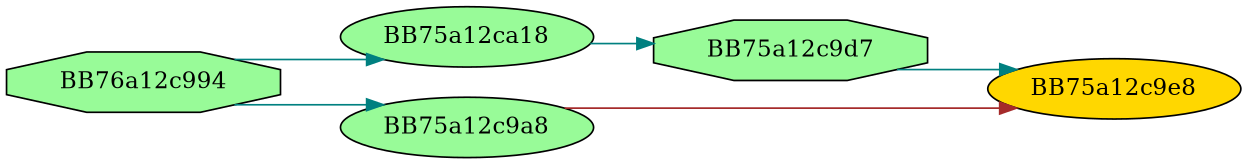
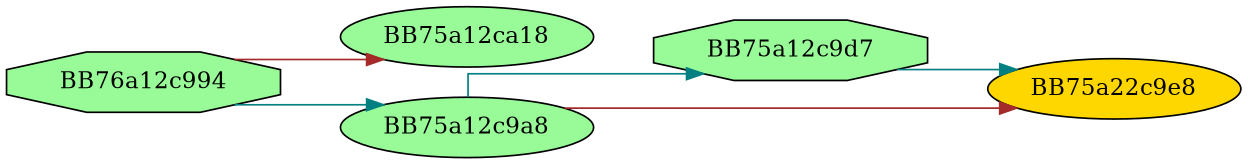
  digraph {
    rankdir=LR
    splines=ortho
    node [fillcolor=palegreen shape=ellipse style=filled]
    edge [color=teal]
    n1 [label=BB76a12c994 shape=octagon]
    BB75a12ca18
    BB75a12c9a8
-   BB75a12c9e8 [fillcolor=gold]
+   BB75a12c9e8 [fillcolor=gold label=BB75a22c9e8]
    BB75a12c9d7 [shape=octagon]
-   n1 -> BB75a12ca18
+   n1 -> BB75a12ca18 [color=brown]
    n1 -> BB75a12c9a8
    BB75a12c9a8 -> BB75a12c9e8 [color=brown]
-   BB75a12ca18 -> BB75a12c9d7
+   BB75a12c9a8 -> BB75a12c9d7
    BB75a12c9d7 -> BB75a12c9e8
  }
